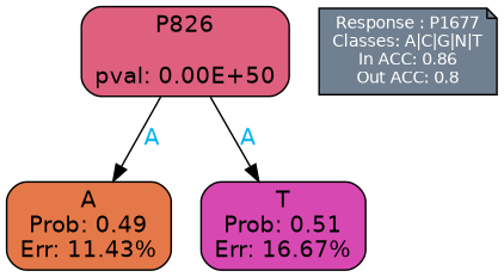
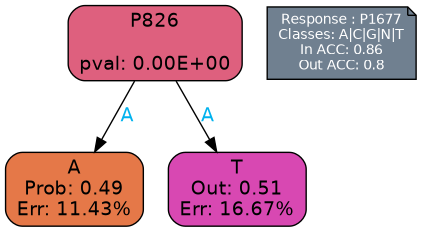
  digraph {
    ranksep=equally
    splines=polylines
    node [color=black fontname=helvetica shape=box style="filled, rounded"]
    edge [fontcolor=deepskyblue2 fontname=helvetica]
    n1 [fillcolor="#e57848" label="A\nProb: 0.49\nErr: 11.43%"]
-   n2 [fillcolor="#d848b2" label="T\nProb: 0.51\nErr: 16.67%"]
+   n2 [fillcolor="#d848b2" label="T\nOut: 0.51\nErr: 16.67%"]
    n3 [align=left fillcolor=slategray fontcolor=white fontsize=10 label="Response : P1677\nClasses: A|C|G|N|T\nIn ACC: 0.86\nOut ACC: 0.8\n" shape=note style=filled]
-   n4 [fillcolor="#de607e" label="P826\n\npval: 0.00E+50"]
+   n4 [fillcolor="#de607e" label="P826\n\npval: 0.00E+00"]
    subgraph sub_1 {
      rank=same
      n1
      n2
    }
    subgraph sub_2 {
      rank=same
      n3
      n4
    }
    n4 -> n1 [label=A]
    n4 -> n2 [label=A]
  }
